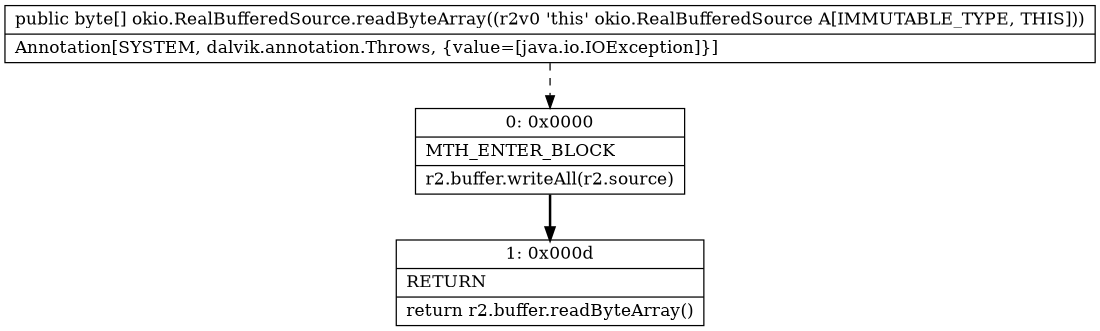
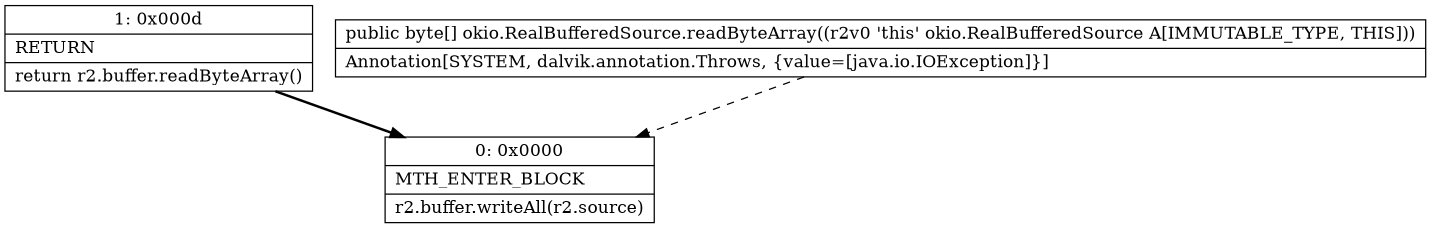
  digraph {
    node [shape=record]
    edge [arrowhead=normal]
    n1 [label="{0\:\ 0x0000|MTH_ENTER_BLOCK\l|r2.buffer.writeAll(r2.source)\l}"]
    n2 [label="{1\:\ 0x000d|RETURN\l|return r2.buffer.readByteArray()\l}"]
    n3 [label="{public byte[] okio.RealBufferedSource.readByteArray((r2v0 'this' okio.RealBufferedSource A[IMMUTABLE_TYPE, THIS]))  | Annotation[SYSTEM, dalvik.annotation.Throws, \{value=[java.io.IOException]\}]\l}"]
-   n1 -> n2 [style=bold]
+   n2 -> n1 [style=bold]
    n3 -> n1 [style=dashed]
  }
